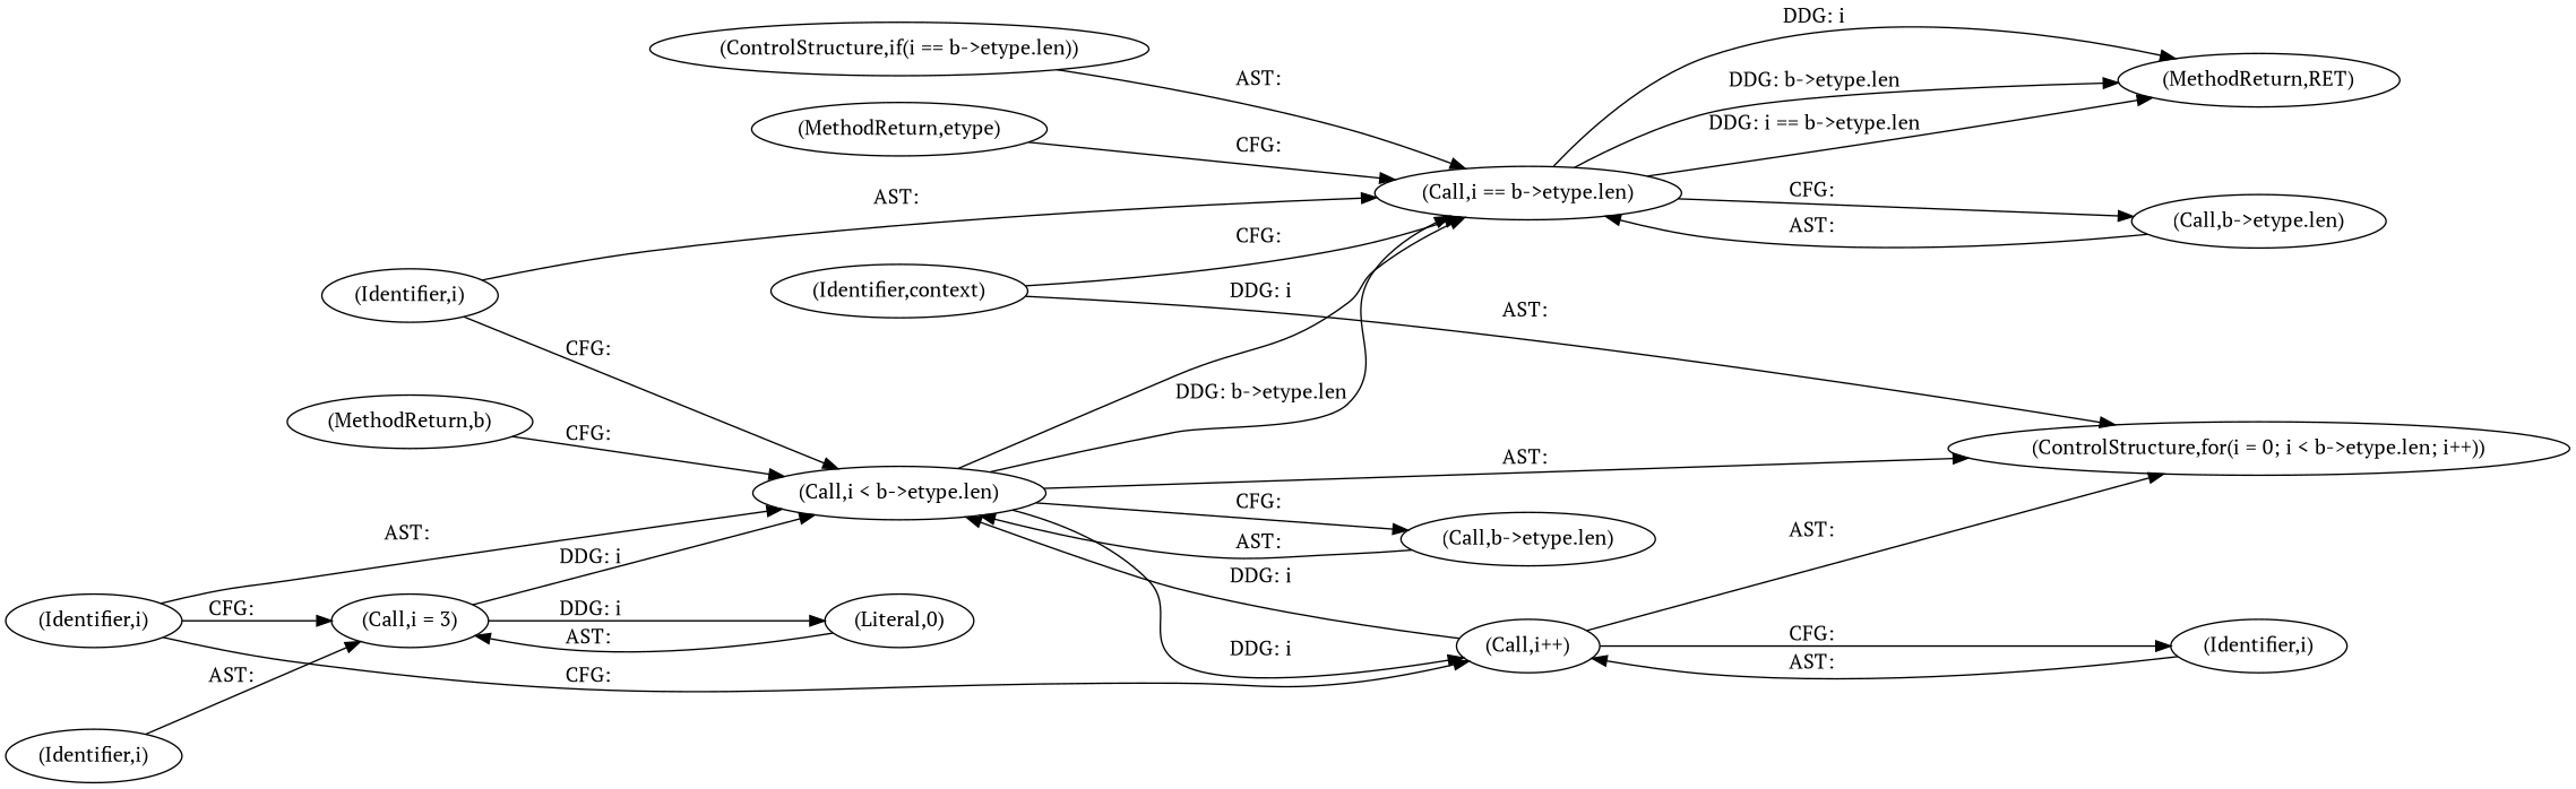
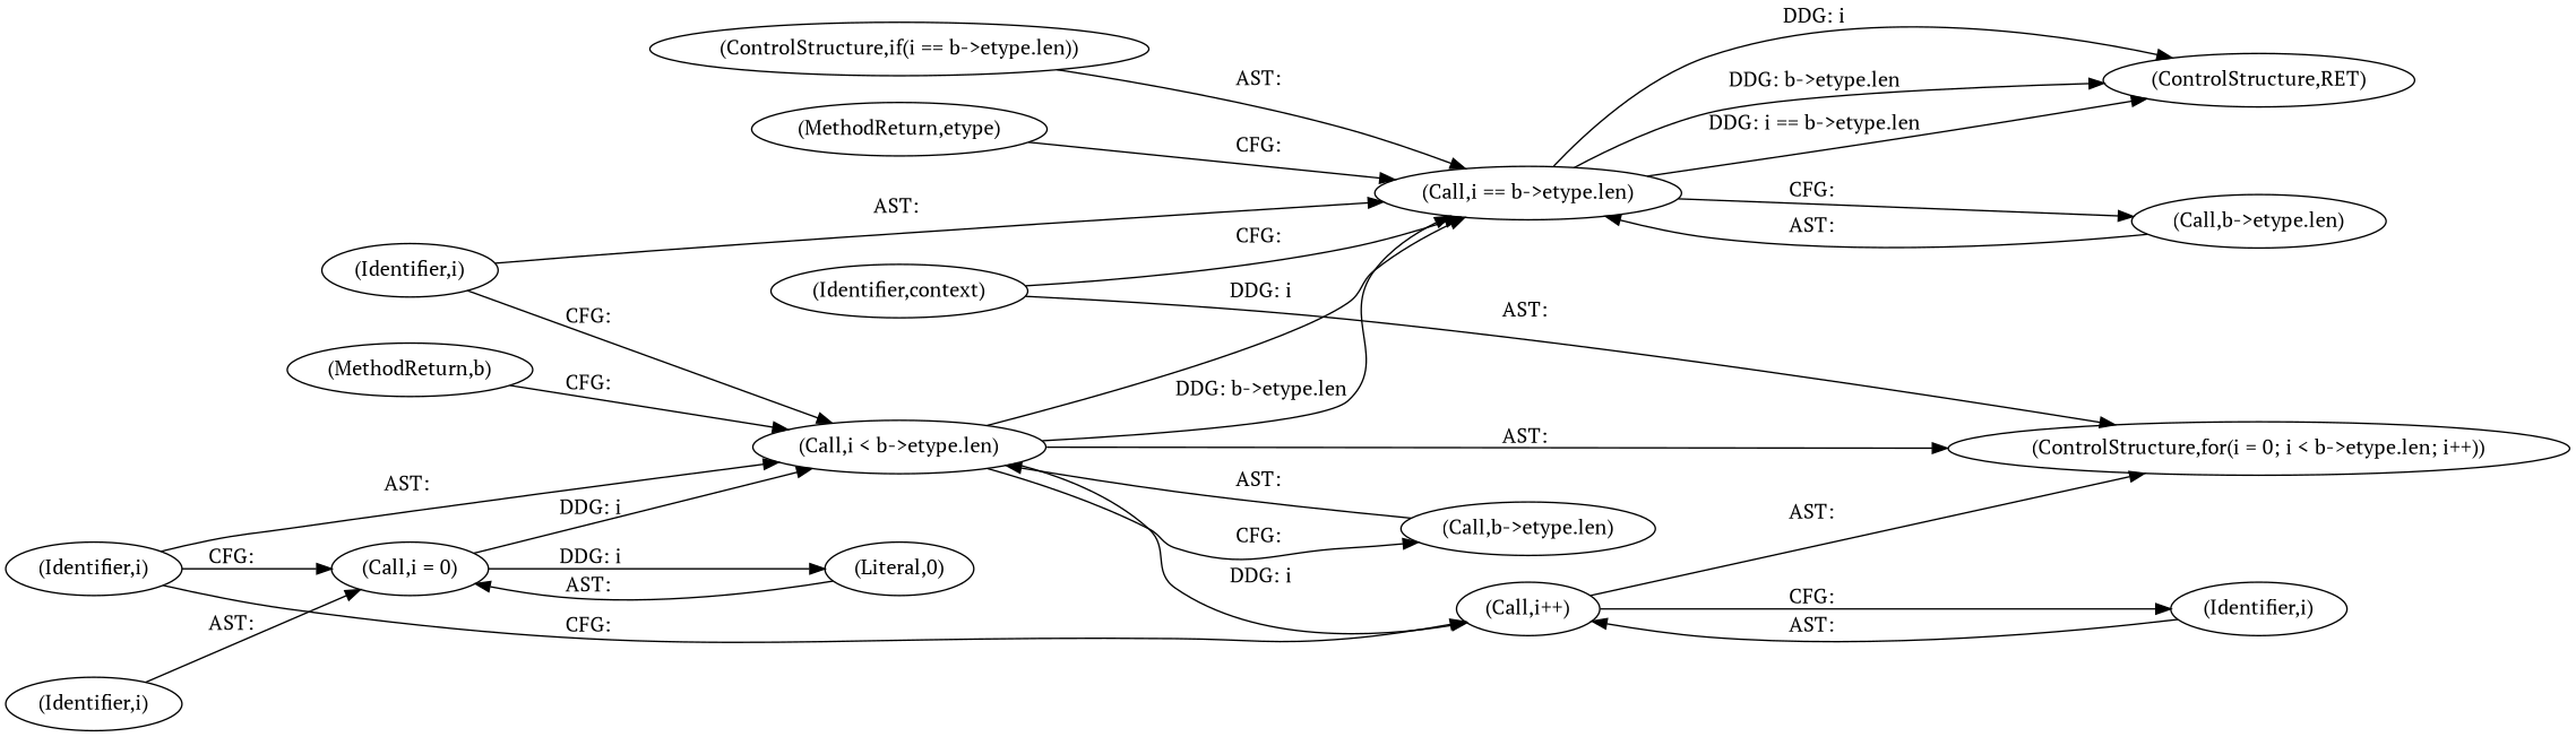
  digraph {
    fontname="PT Serif"
    rankdir=LR
    node [fontname="PT Serif"]
    edge [fontname="PT Serif"]
    n1 [label="(Call,i < b->etype.len)"]
    n2 [label="(Call,i++)"]
    n3 [label="(Call,i == b->etype.len)"]
    n4 [label="(Call,b->etype.len)"]
    n5 [label="(ControlStructure,for(i = 0; i < b->etype.len; i++))"]
    n6 [label="(Identifier,i)"]
-   n7 [label="(MethodReturn,RET)"]
+   n7 [label="(ControlStructure,RET)"]
    n8 [label="(Call,b->etype.len)"]
-   n9 [label="(Call,i = 3)"]
+   n9 [label="(Call,i = 0)"]
    n10 [label="(Literal,0)"]
    n11 [label="(ControlStructure,if(i == b->etype.len))"]
    n12 [label="(MethodReturn,etype)"]
    n13 [label="(Identifier,i)"]
    n14 [label="(Identifier,i)"]
    n15 [label="(Identifier,context)"]
    n16 [label="(MethodReturn,b)"]
    n17 [label="(Identifier,i)"]
    n1 -> n2 [label="DDG: i"]
    n1 -> n3 [label="DDG: i"]
    n1 -> n3 [label="DDG: b->etype.len"]
    n1 -> n4 [label="CFG: "]
    n1 -> n5 [label="AST: "]
-   n2 -> n1 [label="DDG: i"]
    n2 -> n5 [label="AST: "]
    n2 -> n6 [label="CFG: "]
    n3 -> n7 [label="DDG: i == b->etype.len"]
    n3 -> n7 [label="DDG: i"]
    n3 -> n7 [label="DDG: b->etype.len"]
    n3 -> n8 [label="CFG: "]
    n4 -> n1 [label="AST: "]
    n6 -> n2 [label="AST: "]
    n8 -> n3 [label="AST: "]
    n9 -> n1 [label="DDG: i"]
    n9 -> n10 [label="DDG: i"]
    n10 -> n9 [label="AST: "]
    n11 -> n3 [label="AST: "]
    n12 -> n3 [label="CFG: "]
    n13 -> n1 [label="CFG: "]
    n13 -> n3 [label="AST: "]
    n14 -> n1 [label="AST: "]
    n14 -> n2 [label="CFG: "]
    n14 -> n9 [label="CFG: "]
    n15 -> n3 [label="CFG: "]
    n15 -> n5 [label="AST: "]
    n16 -> n1 [label="CFG: "]
    n17 -> n9 [label="AST: "]
  }
